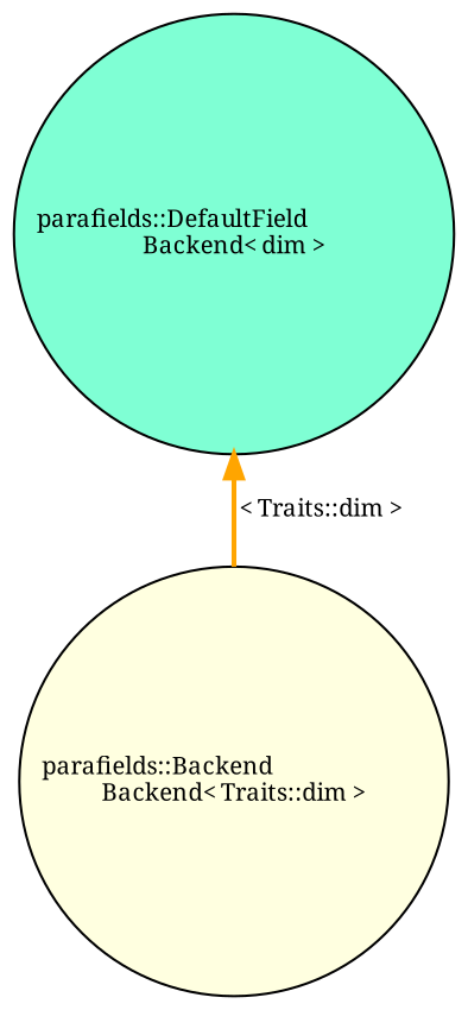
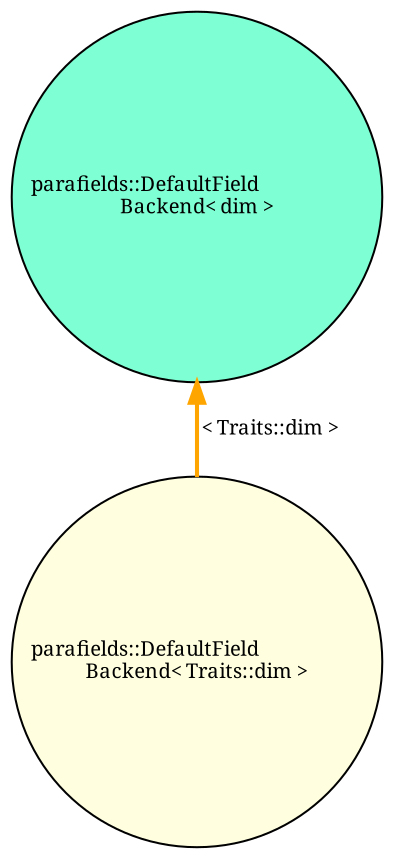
  digraph {
    fontname="Noto Serif"
    node [color=black fontname="Noto Serif" fontsize=10 shape=circle style=filled]
    n1 [fillcolor=aquamarine fontcolor=black height=0.2 label="parafields::DefaultField\lBackend\< dim \>" width=0.4]
-   n2 [fillcolor=lightyellow height=0.2 label="parafields::Backend\lBackend\< Traits::dim \>" width=0.4]
+   n2 [fillcolor=lightyellow height=0.2 label="parafields::DefaultField\lBackend\< Traits::dim \>" width=0.4]
    n1 -> n2 [color=orange dir=back fontname="Noto Serif" fontsize=10 label=" \< Traits::dim \>" labelfontname=Helvetica labelfontsize=10 style=bold]
  }
